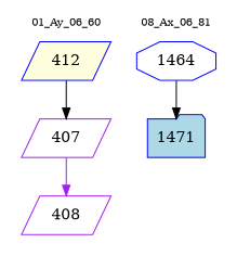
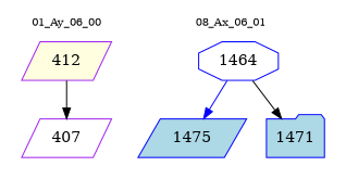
  digraph {
    node [color=purple fillcolor=white shape=parallelogram style=filled]
    edge [color=black]
    n1 [label=407]
-   n2 [label=408]
-   n3 [color=blue fillcolor=lightyellow label=412]
+   n3 [fillcolor=lightyellow label=412]
    n4 [color=blue label=1464 shape=octagon]
+   n5 [color=blue fillcolor=lightblue label=1475]
    n6 [color=blue fillcolor=lightblue label=1471 shape=folder]
    subgraph cluster_1 {
      color=white
      fontsize=10
-     label="01_Ay_06_60"
+     label="01_Ay_06_00"
      n1
-     n2
      n3
    }
    subgraph cluster_2 {
      color=white
      fontsize=10
-     label="08_Ax_06_81"
+     label="08_Ax_06_01"
      n4
+     n5
      n6
    }
-   n1 -> n2 [color=purple]
    n3 -> n1
+   n4 -> n5 [color=blue]
    n4 -> n6
  }
